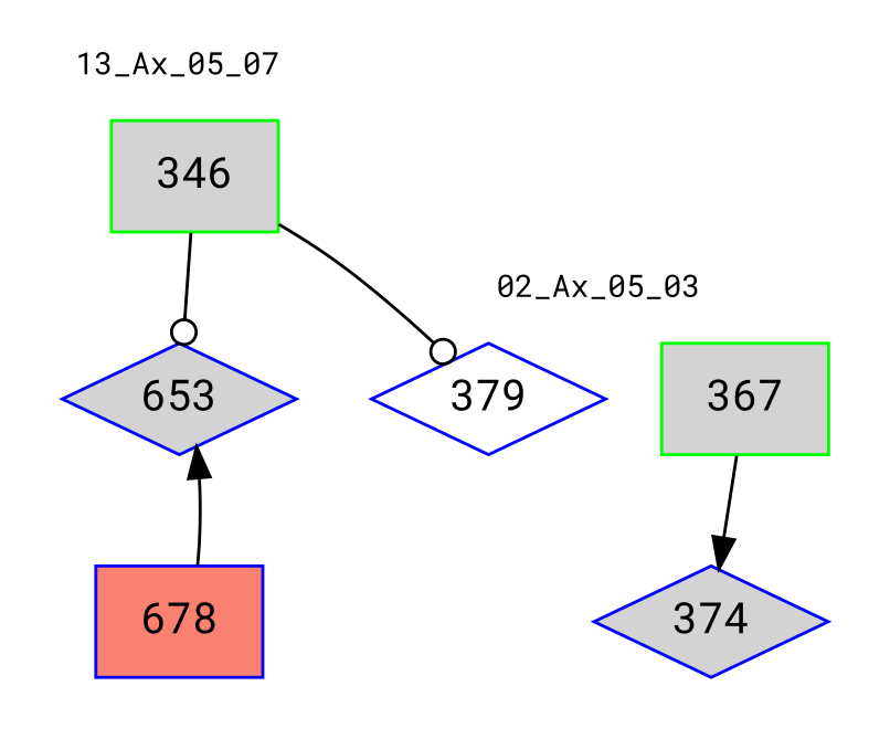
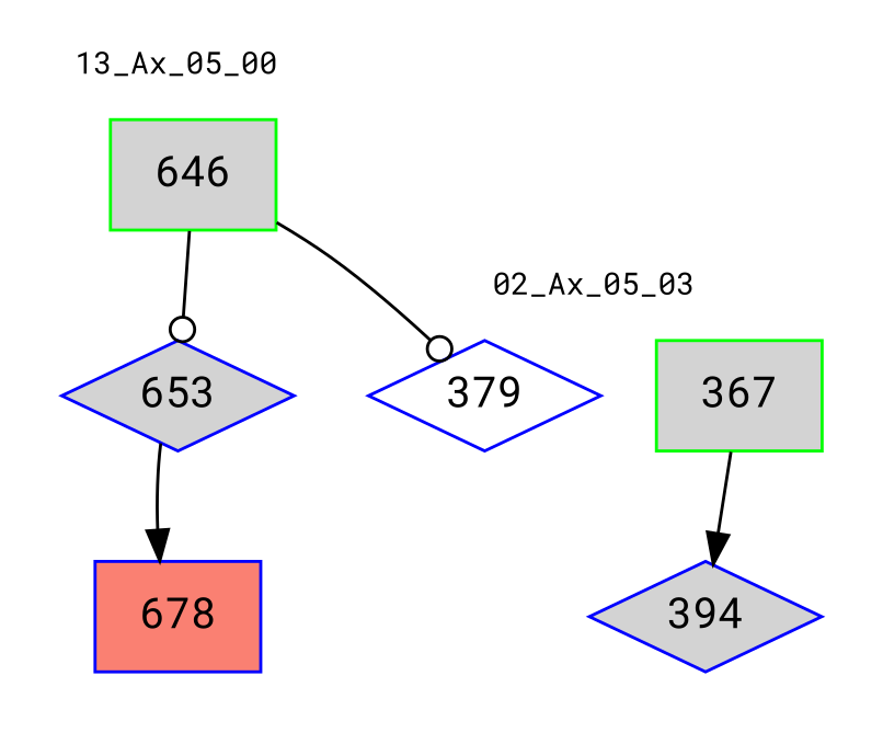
  digraph {
    fontname="Roboto Mono"
    node [color=blue fillcolor=lightgrey fontname="Roboto Mono" shape=box style=filled]
    edge [arrowhead=odot color=black fontname="Roboto Mono"]
-   n1 [color=green label=346]
+   n1 [color=green label=646]
    n2 [label=653 shape=diamond]
    n3 [fillcolor=salmon label=678]
    n4 [color=green label=367]
-   n5 [label=374 shape=diamond]
+   n5 [label=394 shape=diamond]
    n6 [fillcolor=white label=379 shape=diamond]
    subgraph cluster_1 {
      color=white
      fontsize=10
-     label="13_Ax_05_07"
+     label="13_Ax_05_00"
      n1
      n2
      n3
    }
    subgraph cluster_2 {
      color=white
      fontsize=10
      label="02_Ax_05_03"
      n4
      n5
      n6
    }
    n1 -> n2
    n1 -> n6
-   n3 -> n2 [arrowhead=normal]
+   n2 -> n3 [arrowhead=normal]
    n4 -> n5 [arrowhead=normal]
  }
